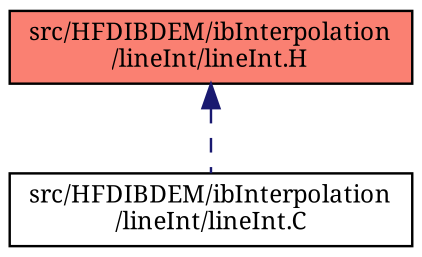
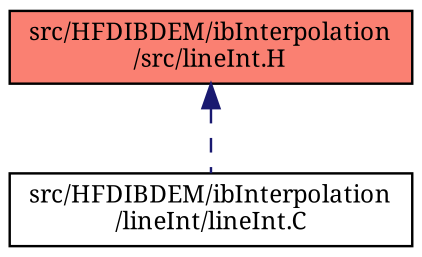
  digraph {
    fontname="Noto Serif"
    node [color=black fontname="Noto Serif" fontsize=10 shape=record style=filled]
-   n1 [fillcolor=salmon fontcolor=black height=0.2 label="src/HFDIBDEM/ibInterpolation\l/lineInt/lineInt.H" width=0.4]
+   n1 [fillcolor=salmon fontcolor=black height=0.2 label="src/HFDIBDEM/ibInterpolation\l/src/lineInt.H" width=0.4]
    n2 [fillcolor=white height=0.2 label="src/HFDIBDEM/ibInterpolation\l/lineInt/lineInt.C" width=0.4]
    n1 -> n2 [color=midnightblue dir=back fontname="Noto Serif" fontsize=10 labelfontname=Helvetica labelfontsize=10 style=dashed]
  }
